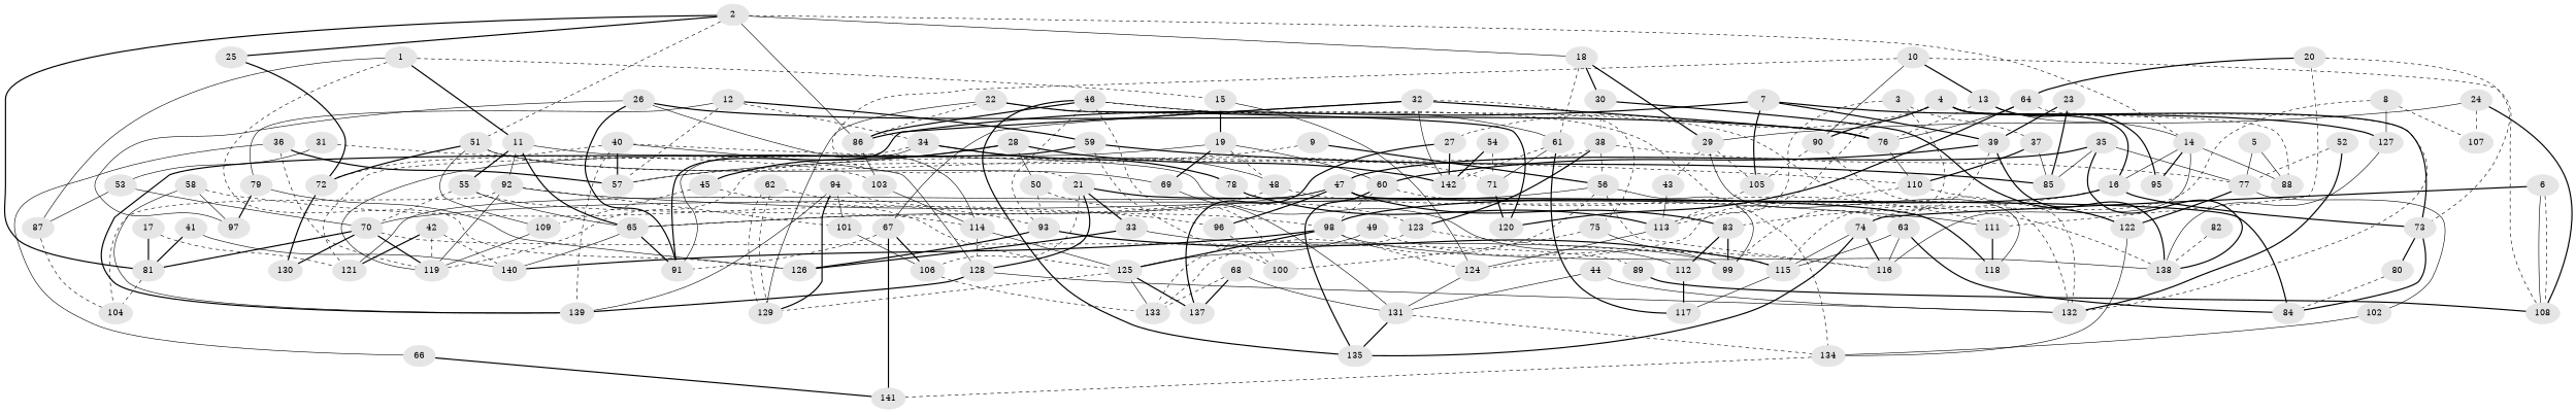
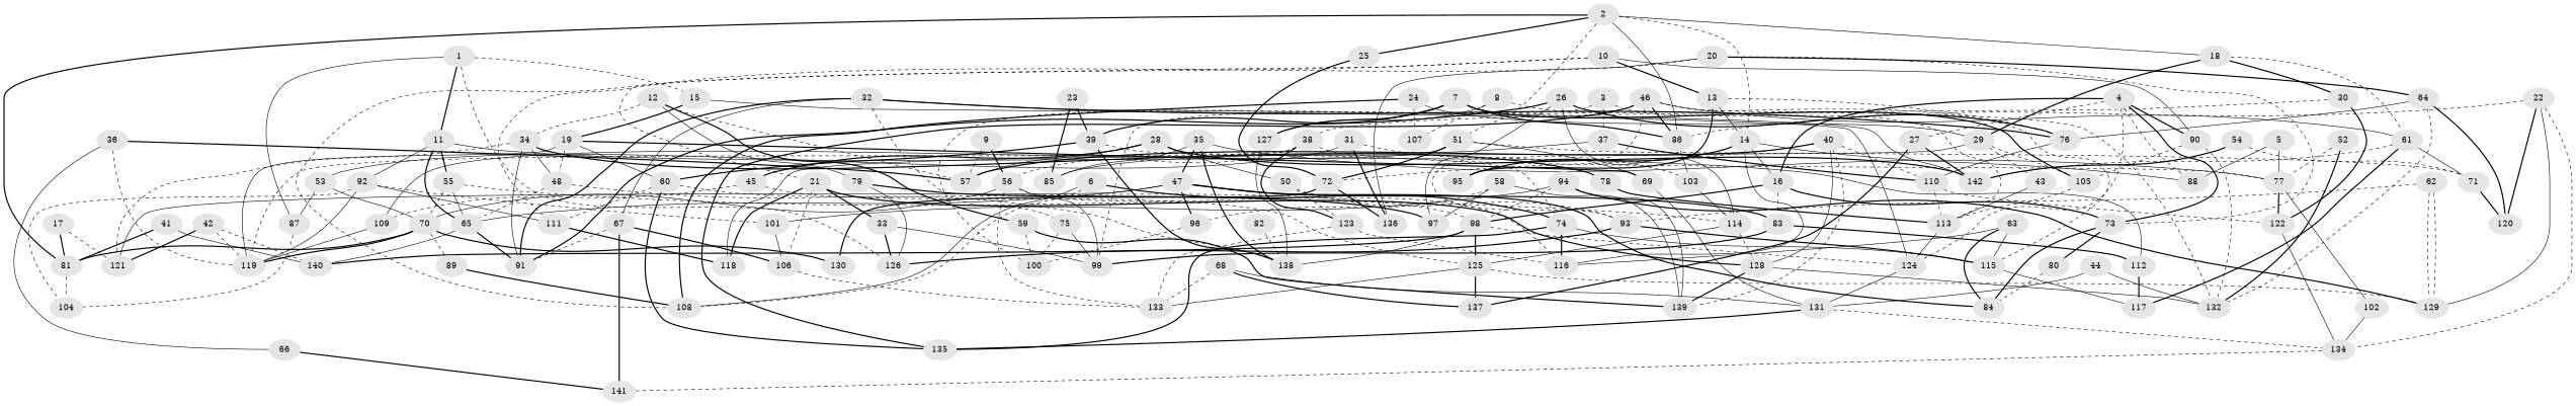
  graph {
    node [color=gray90 style=filled]
    edge [style=bold]
    1
    11
    15
    87
    126
    55
    65
    92
    112
    124
    19
    104
    2
    14
    18
    25
    51
    81
    86
    16
    88
    95
    116
    29
    30
    61
    72
    69
    109
    71
    103
    3
    37
    99
    113
    85
    110
    4
    27
    73
    90
    83
    98
    137
    142
    84
    80
    105
    132
    131
    5
    77
    122
    102
    6
    74
    108
    115
    135
    7
    39
    127
    60
    138
    8
    107
    117
    9
    56
    57
    70
    133
    10
    13
    21
    76
    33
    106
    118
    128
    114
    91
    140
    119
    111
    101
    12
    34
    59
    79
    121
    48
    78
    139
    100
    97
    125
    17
    43
    38
    20
    64
+   136
    120
    22
    129
    134
    141
    23
    24
    130
    26
    28
    45
    50
    123
    93
    31
    53
    32
    67
    75
    35
    47
    96
    36
    66
    40
    41
    42
    44
    63
    46
-   49
    52
    89
    54
    58
    82
    62
    68
    94
    1 -- 11
    1 -- 15 [style=dashed]
    1 -- 87 [style=solid]
    1 -- 126 [style=dashed]
    11 -- 55
    11 -- 65
    11 -- 92 [style=solid]
    11 -- 112 [style=solid]
    15 -- 124 [style=solid]
    15 -- 19
    87 -- 104 [style=dashed]
    55 -- 65 [style=solid]
    55 -- 70 [style=dashed]
    55 -- 114 [style=dashed]
    65 -- 91
    65 -- 140 [style=solid]
    92 -- 104 [style=dashed]
    92 -- 119 [style=solid]
    92 -- 111 [style=solid]
    92 -- 101 [style=dashed]
    112 -- 117
    124 -- 131 [style=solid]
    19 -- 69
    19 -- 60 [style=solid]
    19 -- 119 [style=solid]
    19 -- 48 [style=dashed]
    2 -- 14 [style=dashed]
    2 -- 18 [style=solid]
    2 -- 25
    2 -- 51 [style=dashed]
    2 -- 81
    2 -- 86 [style=solid]
    14 -- 16 [style=solid]
    14 -- 88 [style=solid]
    14 -- 95
    14 -- 116 [style=solid]
    18 -- 29
    18 -- 30
    18 -- 61 [style=dashed]
    25 -- 72
    51 -- 72
    51 -- 69 [style=solid]
    51 -- 109 [style=solid]
    51 -- 71 [style=dashed]
    81 -- 104 [style=dashed]
    86 -- 103 [style=solid]
    16 -- 73
    16 -- 83 [style=dashed]
    16 -- 98
    29 -- 105 [style=dashed]
    29 -- 118 [style=solid]
    29 -- 43 [style=dashed]
    30 -- 122
    30 -- 38 [style=dashed]
    61 -- 71 [style=solid]
    61 -- 142 [style=dashed]
    61 -- 117
+   72 -- 136
    72 -- 130
    69 -- 131 [style=solid]
    109 -- 119 [style=solid]
    71 -- 120
    103 -- 114 [style=solid]
    3 -- 37 [style=dashed]
    3 -- 99 [style=dashed]
    3 -- 113 [style=dashed]
    37 -- 85 [style=solid]
    37 -- 110
    113 -- 124 [style=solid]
    110 -- 113 [style=dashed]
    110 -- 122 [style=dashed]
    4 -- 124 [style=dashed]
    4 -- 16
    4 -- 88 [style=dashed]
    4 -- 27 [style=dashed]
    4 -- 73
    4 -- 90
    27 -- 137
    27 -- 142
    73 -- 84
    73 -- 80
    90 -- 105 [style=dashed]
    90 -- 132 [style=dashed]
    83 -- 112
    83 -- 99
    98 -- 124 [style=dashed]
    98 -- 138 [style=solid]
    98 -- 140
    98 -- 125
    80 -- 84 [style=dashed]
    105 -- 113 [style=dashed]
    131 -- 135
    131 -- 134 [style=dashed]
    5 -- 88 [style=solid]
    5 -- 77 [style=solid]
    77 -- 122
    77 -- 102 [style=solid]
    122 -- 134 [style=solid]
    102 -- 134 [style=solid]
    6 -- 74
    6 -- 108 [style=solid]
    6 -- 108 [style=dashed]
    74 -- 116
    74 -- 115 [style=solid]
    74 -- 135
    115 -- 117 [style=solid]
    7 -- 86
    7 -- 105
    7 -- 39
    7 -- 127
    39 -- 74 [style=dashed]
    39 -- 60
    39 -- 138
    127 -- 138 [style=solid]
    60 -- 98 [style=dashed]
    60 -- 135
    60 -- 111 [style=dashed]
    8 -- 115 [style=dashed]
    8 -- 127 [style=solid]
    8 -- 107 [style=dashed]
    9 -- 56
    9 -- 57 [style=dashed]
    56 -- 116 [style=dashed]
    56 -- 99 [style=solid]
    56 -- 70 [style=solid]
    56 -- 133 [style=dashed]
    70 -- 81
    70 -- 119
    70 -- 130
    70 -- 89 [style=dashed]
    10 -- 90 [style=solid]
    10 -- 108 [style=dashed]
    10 -- 13
    10 -- 21 [style=dashed]
    13 -- 14 [style=solid]
    13 -- 95
    13 -- 76 [style=dashed]
    21 -- 33
    21 -- 106 [style=dashed]
    21 -- 118
    21 -- 128
    76 -- 110 [style=solid]
    33 -- 126
    33 -- 99 [style=solid]
    106 -- 133 [style=dashed]
    128 -- 132 [style=solid]
    128 -- 139
    114 -- 128 [style=dashed]
    114 -- 125 [style=solid]
    111 -- 118
    101 -- 106 [style=solid]
    12 -- 57 [style=dashed]
    12 -- 34 [style=dashed]
    12 -- 59
    12 -- 79 [style=solid]
    34 -- 91 [style=solid]
    34 -- 121 [style=dashed]
    34 -- 48 [style=solid]
    34 -- 78
-   59 -- 85
    59 -- 139
    59 -- 100 [style=dashed]
    79 -- 126 [style=solid]
    79 -- 97
    48 -- 65 [style=dashed]
    48 -- 138 [style=dashed]
    78 -- 113
    125 -- 137
    125 -- 133 [style=solid]
    125 -- 129 [style=dashed]
    17 -- 81
    17 -- 121 [style=dashed]
    43 -- 113 [style=solid]
    38 -- 77 [style=dashed]
    38 -- 56 [style=dashed]
    38 -- 119 [style=dashed]
    38 -- 123
    20 -- 73 [style=dashed]
    20 -- 111 [style=dashed]
    20 -- 64
+   20 -- 136 [style=solid]
    64 -- 132 [style=dashed]
    64 -- 76 [style=solid]
    64 -- 120
    22 -- 86 [style=dashed]
    22 -- 120
    22 -- 129 [style=solid]
    22 -- 134 [style=dashed]
    134 -- 141 [style=dashed]
    23 -- 85
    23 -- 39
    24 -- 29 [style=solid]
    24 -- 108
    24 -- 107 [style=dashed]
    26 -- 76
    26 -- 114 [style=solid]
    26 -- 91
    26 -- 97 [style=solid]
    28 -- 142
    28 -- 57 [style=solid]
    28 -- 45
    28 -- 50 [style=solid]
    45 -- 109 [style=dashed]
    45 -- 125 [style=dashed]
    50 -- 123 [style=dashed]
    50 -- 93 [style=dashed]
    123 -- 116 [style=dashed]
    123 -- 133 [style=dashed]
    93 -- 126
    93 -- 115
    31 -- 103 [style=dashed]
+   31 -- 136
    31 -- 53 [style=solid]
    53 -- 87 [style=solid]
    53 -- 70 [style=solid]
    32 -- 142 [style=solid]
    32 -- 76
    32 -- 91
    32 -- 67 [style=solid]
    32 -- 75 [style=dashed]
    67 -- 106
    67 -- 91 [style=dashed]
    67 -- 141
    75 -- 99 [style=solid]
    75 -- 100 [style=dashed]
    35 -- 85 [style=solid]
    35 -- 77 [style=solid]
    35 -- 138
    35 -- 47
    47 -- 65 [style=solid]
    47 -- 83
    47 -- 84
    47 -- 121 [style=solid]
    47 -- 96
    96 -- 100 [style=dashed]
    36 -- 57
    36 -- 119 [style=dashed]
    36 -- 66 [style=solid]
    66 -- 141
    40 -- 72 [style=dashed]
    40 -- 110 [style=dashed]
    40 -- 57
    40 -- 128 [style=solid]
    40 -- 139 [style=dashed]
    41 -- 81
    41 -- 140 [style=solid]
    42 -- 140 [style=dashed]
    42 -- 119 [style=dashed]
    42 -- 121
    44 -- 132 [style=solid]
    44 -- 131 [style=solid]
    63 -- 116 [style=solid]
    63 -- 84
    63 -- 115 [style=solid]
    46 -- 86
    46 -- 61 [style=solid]
    46 -- 132 [style=dashed]
    46 -- 135
    46 -- 100 [style=dashed]
    46 -- 93 [style=dashed]
-   49 -- 115 [style=dashed]
-   49 -- 125 [style=solid]
    52 -- 132
    52 -- 77 [style=dashed]
    89 -- 108
    54 -- 71 [style=dashed]
    54 -- 142
    58 -- 139 [style=solid]
    58 -- 97 [style=solid]
    58 -- 96 [style=dashed]
    82 -- 138 [style=dashed]
    62 -- 129 [style=dashed]
    62 -- 129 [style=dashed]
    62 -- 93 [style=dashed]
    68 -- 137
    68 -- 131 [style=solid]
    68 -- 133 [style=dashed]
    94 -- 98 [style=dashed]
    94 -- 101 [style=solid]
    94 -- 139 [style=solid]
    94 -- 129
  }
